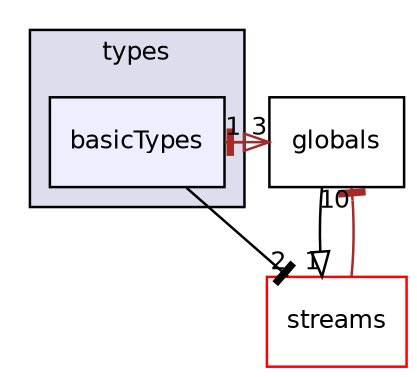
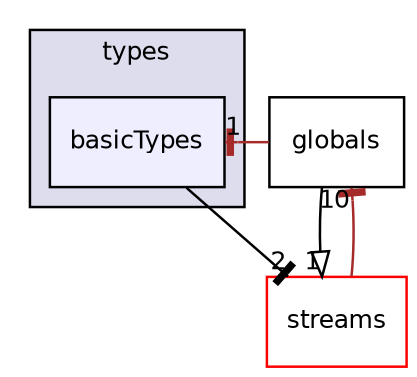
  digraph {
    compound=true
    node [fontname=Helvetica fontsize=10 shape=box style=filled]
    edge [arrowhead=tee color=brown headlabel=1 labeldistance=1.5 labelfontname=Helvetica labelfontsize=10]
    n1 [fillcolor="#eeeeff" label=basicTypes pencolor=black]
    n2 [label=globals style=""]
    n3 [color=red fillcolor=white label=streams]
    subgraph cluster_1 {
      bgcolor="#ddddee"
      fontname=Helvetica
      fontsize=10
      label=types
      pencolor=black
      n1
    }
-   n1 -> n2 [arrowhead=onormal headlabel=3]
    n1 -> n3 [color=black headlabel=2]
    n2 -> n1
    n2 -> n3 [arrowhead=onormal color=black]
    n3 -> n2 [headlabel=10]
  }
